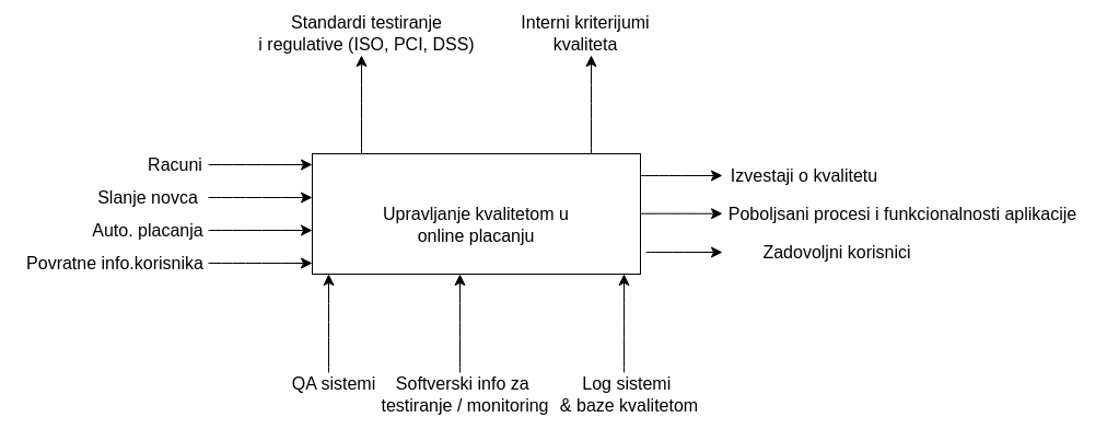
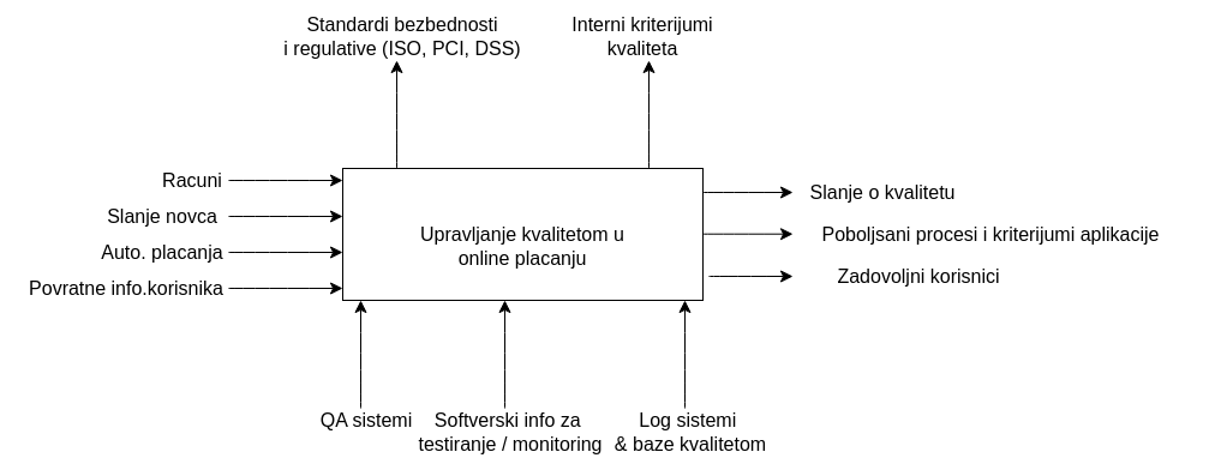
  <mxCell id="0" />
  <mxCell id="1" parent="0" />
  <mxCell id="2" value="" style="rounded=0;whiteSpace=wrap;html=1;" vertex="1" parent="1"><mxGeometry x="285" y="140" width="300" height="110" as="geometry" /></mxCell>
  <mxCell id="3" value="" style="endArrow=classic;html=1;rounded=0;fontSize=12;startSize=8;endSize=8;curved=1;" edge="1" parent="1"><mxGeometry width="50" height="50" relative="1" as="geometry"><mxPoint x="190" y="150" as="sourcePoint" /><mxPoint x="285" y="150" as="targetPoint" /></mxGeometry></mxCell>
  <mxCell id="4" value="" style="endArrow=classic;html=1;rounded=0;fontSize=12;startSize=8;endSize=8;curved=1;" edge="1" parent="1"><mxGeometry width="50" height="50" relative="1" as="geometry"><mxPoint x="190" y="180" as="sourcePoint" /><mxPoint x="285" y="180" as="targetPoint" /></mxGeometry></mxCell>
  <mxCell id="5" value="" style="endArrow=classic;html=1;rounded=0;fontSize=12;startSize=8;endSize=8;curved=1;" edge="1" parent="1"><mxGeometry width="50" height="50" relative="1" as="geometry"><mxPoint x="190" y="210" as="sourcePoint" /><mxPoint x="285" y="210" as="targetPoint" /></mxGeometry></mxCell>
  <mxCell id="6" value="" style="endArrow=classic;html=1;rounded=0;fontSize=12;startSize=8;endSize=8;curved=1;" edge="1" parent="1"><mxGeometry width="50" height="50" relative="1" as="geometry"><mxPoint x="190" y="240" as="sourcePoint" /><mxPoint x="285" y="240" as="targetPoint" /></mxGeometry></mxCell>
  <mxCell id="7" value="Racuni" style="text;strokeColor=none;fillColor=none;html=1;align=center;verticalAlign=middle;whiteSpace=wrap;rounded=0;fontSize=16;" vertex="1" parent="1"><mxGeometry x="140" y="140" width="40" height="20" as="geometry" /></mxCell>
  <mxCell id="8" value="Slanje novca" style="text;strokeColor=none;fillColor=none;html=1;align=center;verticalAlign=middle;whiteSpace=wrap;rounded=0;fontSize=16;" vertex="1" parent="1"><mxGeometry x="80" y="170" width="110" height="20" as="geometry" /></mxCell>
  <mxCell id="9" value="Auto. placanja" style="text;strokeColor=none;fillColor=none;html=1;align=center;verticalAlign=middle;whiteSpace=wrap;rounded=0;fontSize=16;" vertex="1" parent="1"><mxGeometry x="75" y="200" width="120" height="20" as="geometry" /></mxCell>
  <mxCell id="10" value="Povratne info.&lt;span style=&quot;background-color: transparent; color: light-dark(rgb(0, 0, 0), rgb(255, 255, 255));&quot;&gt;korisnika&lt;/span&gt;" style="text;strokeColor=none;fillColor=none;html=1;align=center;verticalAlign=middle;whiteSpace=wrap;rounded=0;fontSize=16;" vertex="1" parent="1"><mxGeometry x="20" y="230" width="170" height="20" as="geometry" /></mxCell>
  <mxCell id="11" value="" style="endArrow=classic;html=1;rounded=0;fontSize=12;startSize=8;endSize=8;curved=1;" edge="1" parent="1"><mxGeometry width="50" height="50" relative="1" as="geometry"><mxPoint x="585" y="160" as="sourcePoint" /><mxPoint x="660" y="160" as="targetPoint" /></mxGeometry></mxCell>
  <mxCell id="12" value="" style="endArrow=classic;html=1;rounded=0;fontSize=12;startSize=8;endSize=8;curved=1;" edge="1" parent="1"><mxGeometry width="50" height="50" relative="1" as="geometry"><mxPoint x="585" y="194.71" as="sourcePoint" /><mxPoint x="660" y="194.71" as="targetPoint" /></mxGeometry></mxCell>
  <mxCell id="13" value="" style="endArrow=classic;html=1;rounded=0;fontSize=12;startSize=8;endSize=8;curved=1;" edge="1" parent="1" source="16"><mxGeometry width="50" height="50" relative="1" as="geometry"><mxPoint x="585" y="230" as="sourcePoint" /><mxPoint x="660" y="230" as="targetPoint" /></mxGeometry></mxCell>
- <mxCell id="14" value="Izvestaji o kvalitetu" style="text;strokeColor=none;fillColor=none;html=1;align=center;verticalAlign=middle;whiteSpace=wrap;rounded=0;fontSize=16;" vertex="1" parent="1"><mxGeometry x="650" y="150" width="170" height="20" as="geometry" /></mxCell>
- <mxCell id="15" value="Poboljsani procesi i funkcionalnosti aplikacije" style="text;strokeColor=none;fillColor=none;html=1;align=center;verticalAlign=middle;whiteSpace=wrap;rounded=0;fontSize=16;" vertex="1" parent="1"><mxGeometry x="660" y="185" width="330" height="20" as="geometry" /></mxCell>
+ <mxCell id="14" value="Slanje o kvalitetu" style="text;strokeColor=none;fillColor=none;html=1;align=center;verticalAlign=middle;whiteSpace=wrap;rounded=0;fontSize=16;" vertex="1" parent="1"><mxGeometry x="650" y="150" width="170" height="20" as="geometry" /></mxCell>
+ <mxCell id="15" value="Poboljsani procesi i kriterijumi aplikacije" style="text;strokeColor=none;fillColor=none;html=1;align=center;verticalAlign=middle;whiteSpace=wrap;rounded=0;fontSize=16;" vertex="1" parent="1"><mxGeometry x="660" y="185" width="330" height="20" as="geometry" /></mxCell>
  <mxCell id="16" value="Zadovoljni korisnici" style="text;strokeColor=none;fillColor=none;html=1;align=center;verticalAlign=middle;whiteSpace=wrap;rounded=0;fontSize=16;" vertex="1" parent="1"><mxGeometry x="590" y="220" width="350" height="20" as="geometry" /></mxCell>
  <mxCell id="17" value="Upravljanje kvalitetom u online placanju" style="text;strokeColor=none;fillColor=none;html=1;align=center;verticalAlign=middle;whiteSpace=wrap;rounded=0;fontSize=16;" vertex="1" parent="1"><mxGeometry x="345" y="165" width="180" height="80" as="geometry" /></mxCell>
  <mxCell id="18" value="" style="endArrow=classic;html=1;rounded=0;fontSize=12;startSize=8;endSize=8;curved=1;" edge="1" parent="1"><mxGeometry width="50" height="50" relative="1" as="geometry"><mxPoint x="330" y="140" as="sourcePoint" /><mxPoint x="330" y="50" as="targetPoint" /></mxGeometry></mxCell>
  <mxCell id="19" value="" style="endArrow=classic;html=1;rounded=0;fontSize=12;startSize=8;endSize=8;curved=1;" edge="1" parent="1"><mxGeometry width="50" height="50" relative="1" as="geometry"><mxPoint x="540" y="140" as="sourcePoint" /><mxPoint x="540" y="50" as="targetPoint" /></mxGeometry></mxCell>
  <mxCell id="20" value="Interni kriterijumi&lt;div&gt;kvaliteta&lt;/div&gt;" style="text;strokeColor=none;fillColor=none;html=1;align=center;verticalAlign=middle;whiteSpace=wrap;rounded=0;fontSize=16;" vertex="1" parent="1"><mxGeometry x="450" y="20" width="170" height="20" as="geometry" /></mxCell>
  <mxCell id="21" style="edgeStyle=none;curved=1;rounded=0;orthogonalLoop=1;jettySize=auto;html=1;exitX=0.5;exitY=1;exitDx=0;exitDy=0;fontSize=12;startSize=8;endSize=8;" edge="1" parent="1" source="20" target="20"><mxGeometry relative="1" as="geometry" /></mxCell>
- <mxCell id="22" value="Standardi testiranje&lt;div&gt;i regulative (ISO, PCI, DSS)&lt;/div&gt;" style="text;strokeColor=none;fillColor=none;html=1;align=center;verticalAlign=middle;whiteSpace=wrap;rounded=0;fontSize=16;" vertex="1" parent="1"><mxGeometry x="230" y="20" width="210" height="20" as="geometry" /></mxCell>
+ <mxCell id="22" value="Standardi bezbednosti&lt;div&gt;i regulative (ISO, PCI, DSS)&lt;/div&gt;" style="text;strokeColor=none;fillColor=none;html=1;align=center;verticalAlign=middle;whiteSpace=wrap;rounded=0;fontSize=16;" vertex="1" parent="1"><mxGeometry x="230" y="20" width="210" height="20" as="geometry" /></mxCell>
  <mxCell id="23" value="" style="endArrow=classic;html=1;rounded=0;fontSize=12;startSize=8;endSize=8;curved=1;" edge="1" parent="1"><mxGeometry width="50" height="50" relative="1" as="geometry"><mxPoint x="300" y="340" as="sourcePoint" /><mxPoint x="300" y="250" as="targetPoint" /></mxGeometry></mxCell>
  <mxCell id="24" value="" style="endArrow=classic;html=1;rounded=0;fontSize=12;startSize=8;endSize=8;curved=1;" edge="1" parent="1"><mxGeometry width="50" height="50" relative="1" as="geometry"><mxPoint x="570" y="340" as="sourcePoint" /><mxPoint x="570" y="250" as="targetPoint" /></mxGeometry></mxCell>
  <mxCell id="25" value="" style="endArrow=classic;html=1;rounded=0;fontSize=12;startSize=8;endSize=8;curved=1;" edge="1" parent="1"><mxGeometry width="50" height="50" relative="1" as="geometry"><mxPoint x="420" y="340" as="sourcePoint" /><mxPoint x="420" y="250" as="targetPoint" /></mxGeometry></mxCell>
  <mxCell id="26" value="QA sistemi" style="text;strokeColor=none;fillColor=none;html=1;align=center;verticalAlign=middle;whiteSpace=wrap;rounded=0;fontSize=16;" vertex="1" parent="1"><mxGeometry x="220" y="340" width="170" height="20" as="geometry" /></mxCell>
  <mxCell id="27" value="Softverski info za&amp;nbsp;&lt;div&gt;testiranje / monitoring&lt;/div&gt;" style="text;strokeColor=none;fillColor=none;html=1;align=center;verticalAlign=middle;whiteSpace=wrap;rounded=0;fontSize=16;" vertex="1" parent="1"><mxGeometry x="340" y="350" width="170" height="20" as="geometry" /></mxCell>
  <mxCell id="28" value="Log sistemi&amp;nbsp;&lt;div&gt;&amp;amp; baze kvalitetom&lt;/div&gt;" style="text;strokeColor=none;fillColor=none;html=1;align=center;verticalAlign=middle;whiteSpace=wrap;rounded=0;fontSize=16;" vertex="1" parent="1"><mxGeometry x="400" y="350" width="350" height="20" as="geometry" /></mxCell>
